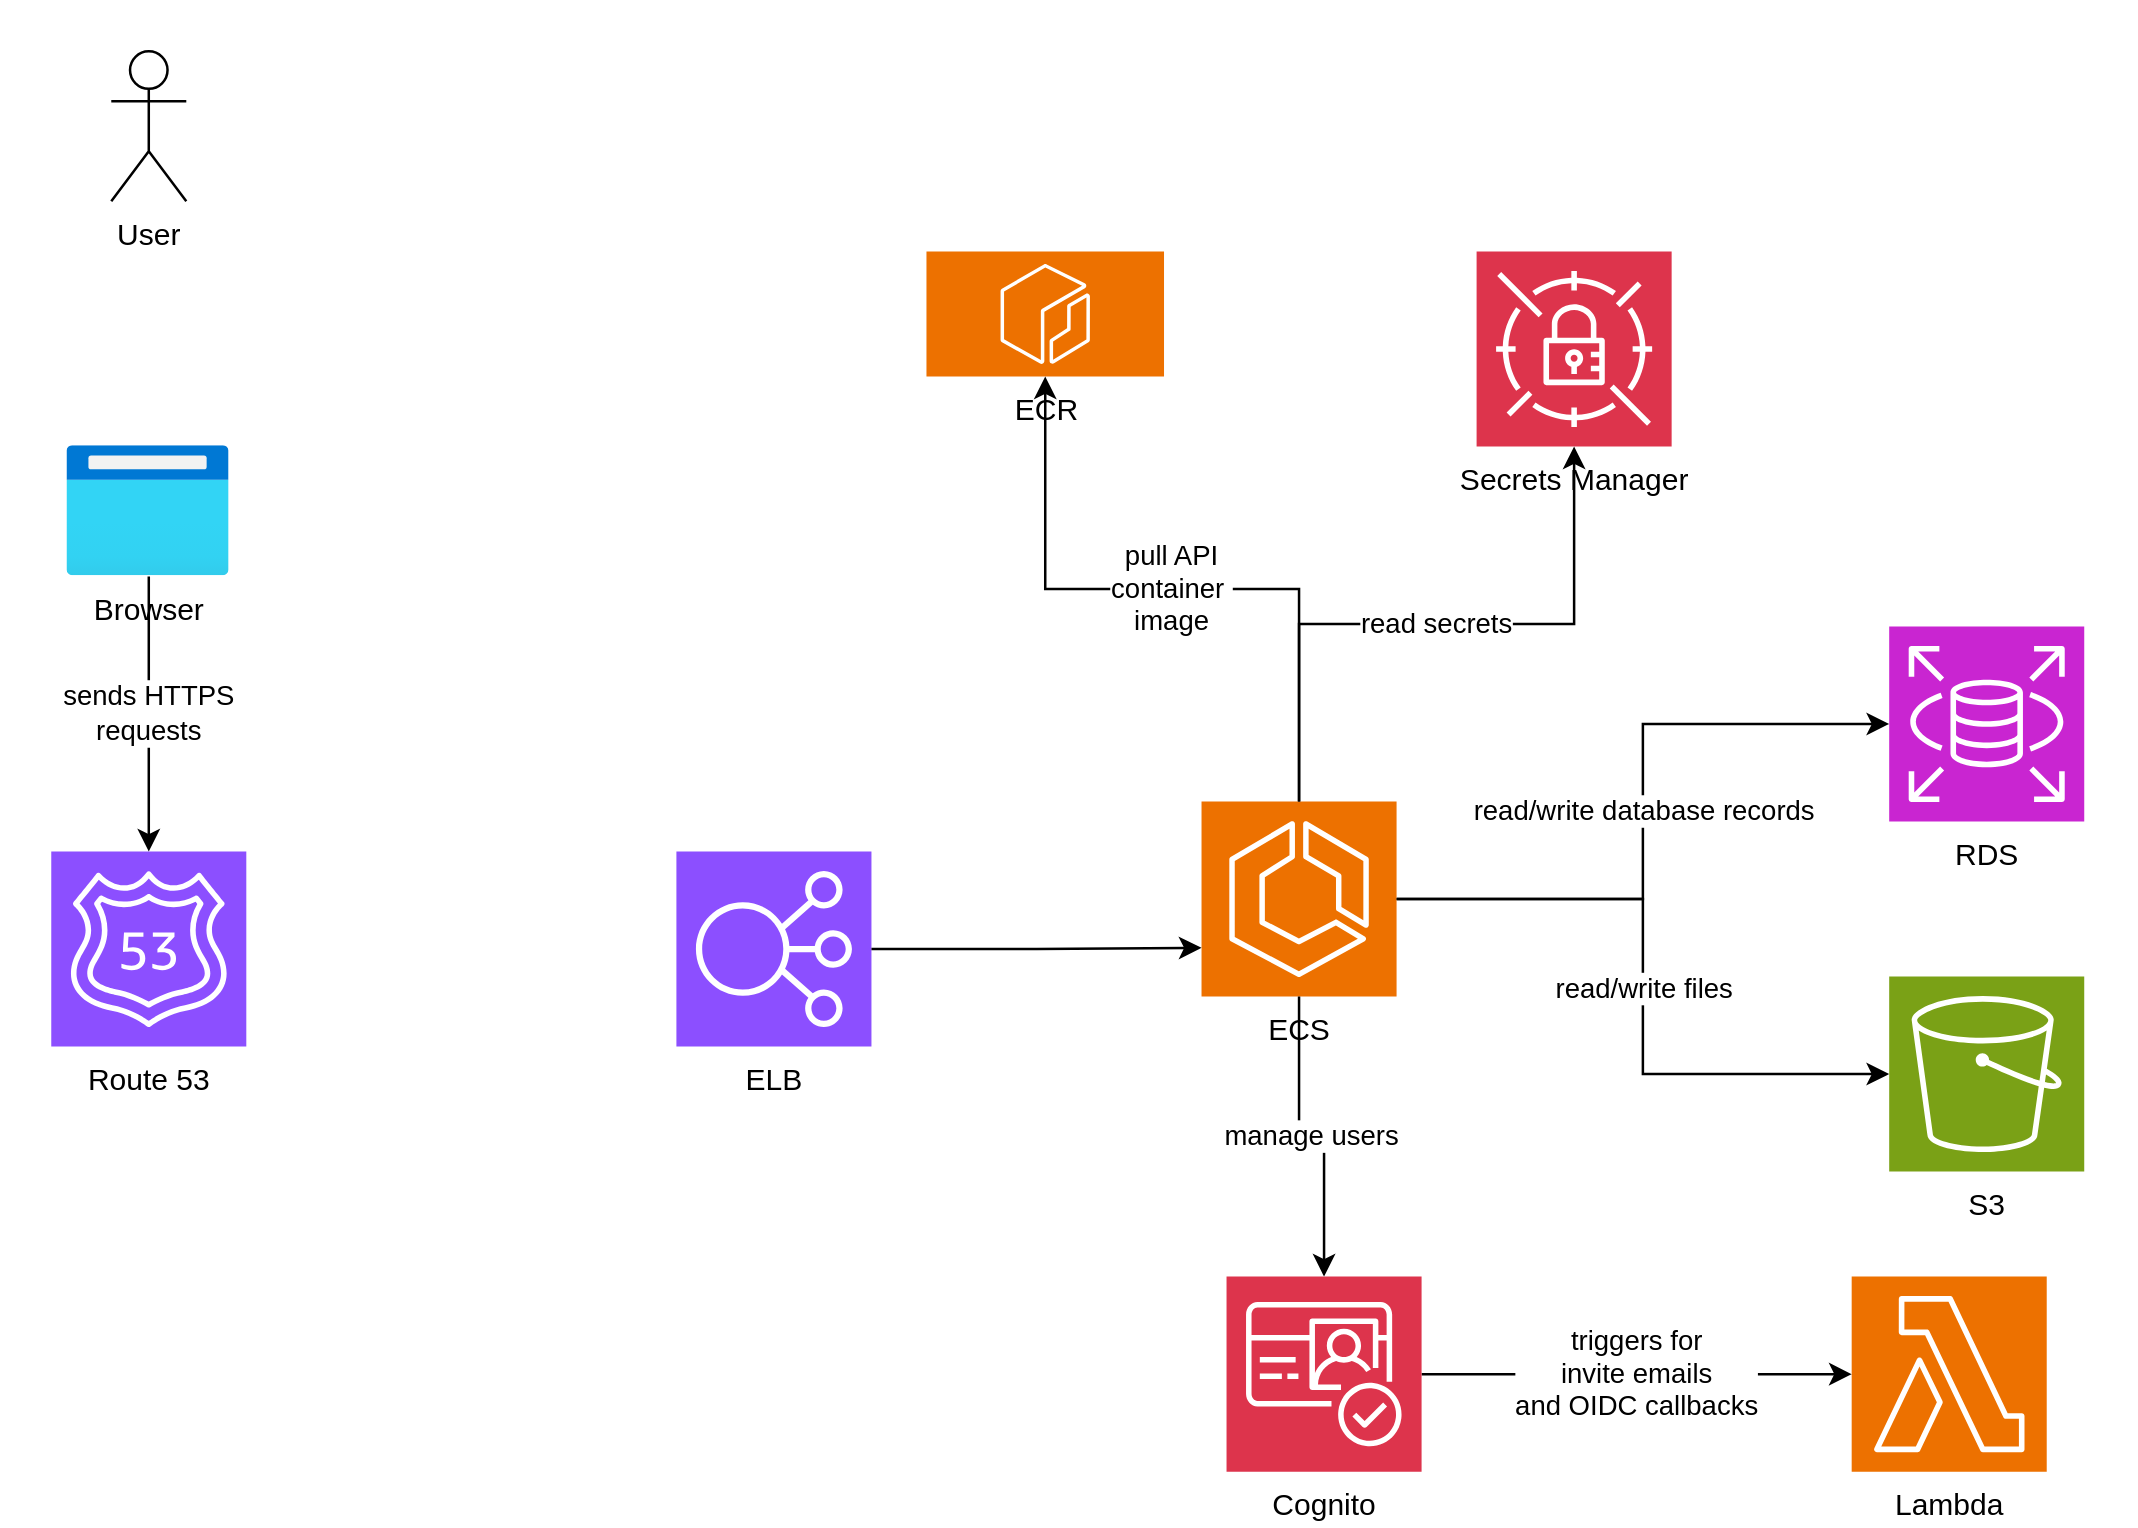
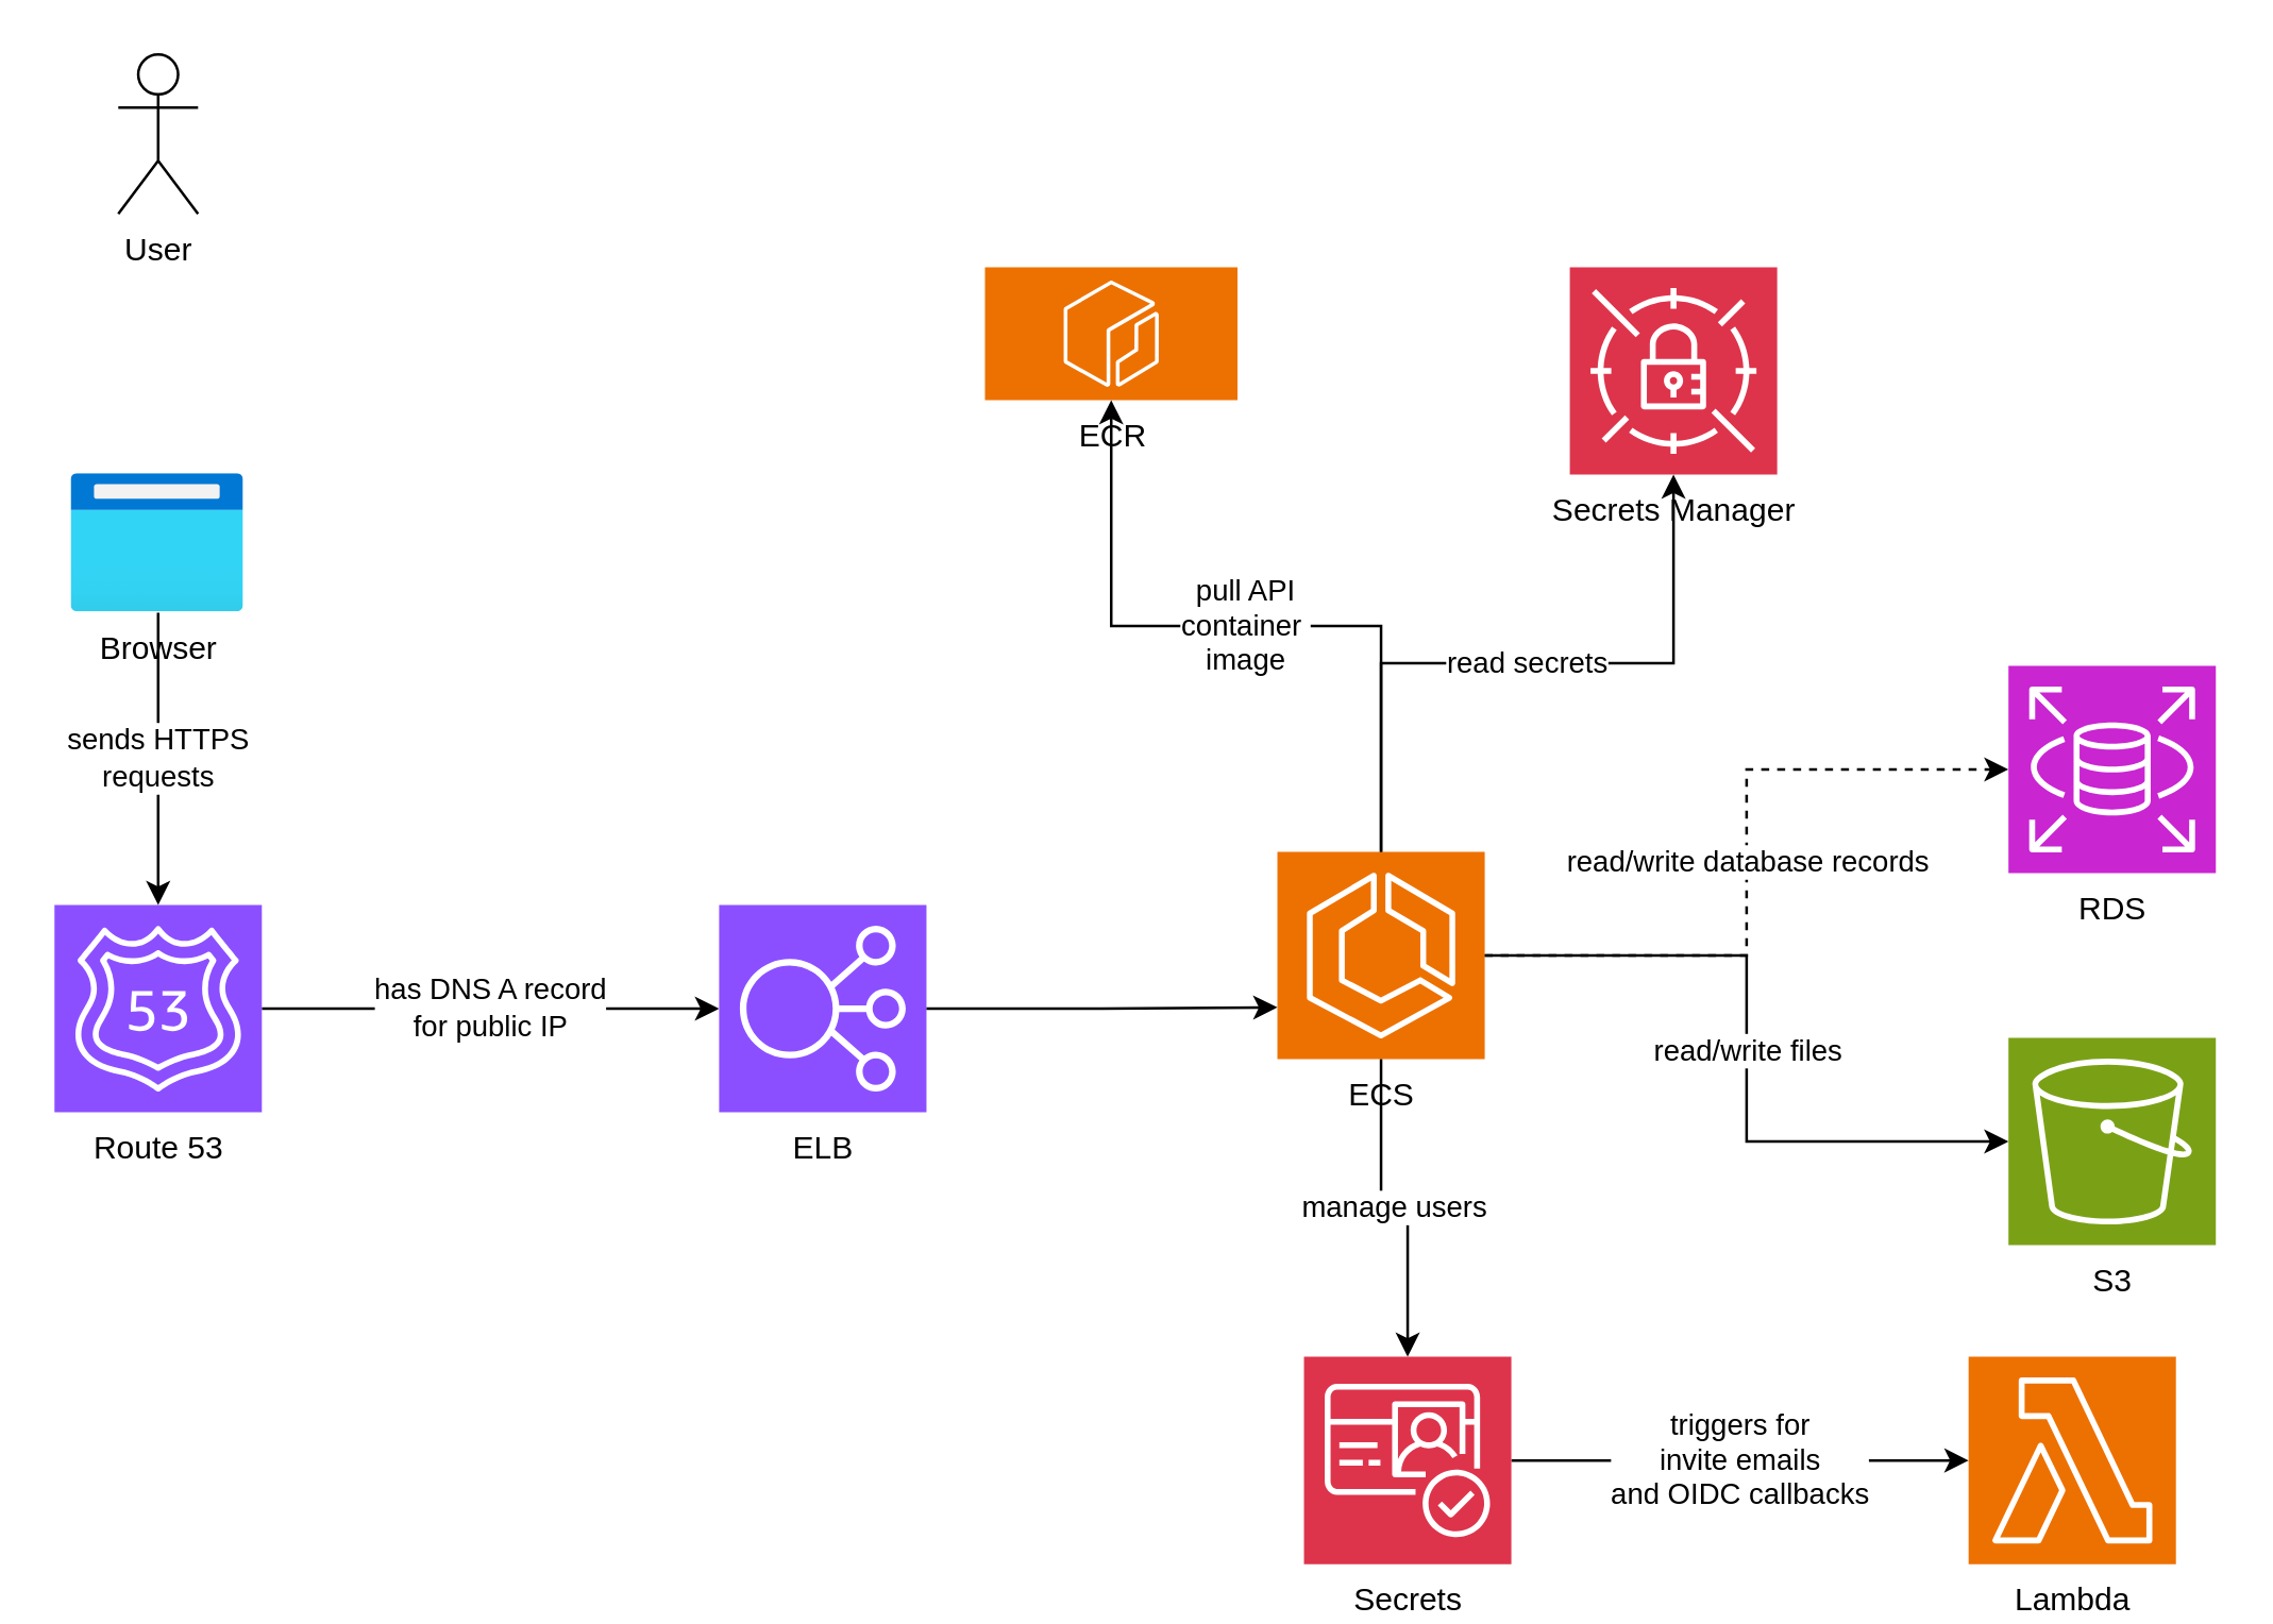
  <mxCell id="0" />
  <mxCell id="1" parent="0" />
  <mxCell id="2" value="S3" style="sketch=0;points=[[0,0,0],[0.25,0,0],[0.5,0,0],[0.75,0,0],[1,0,0],[0,1,0],[0.25,1,0],[0.5,1,0],[0.75,1,0],[1,1,0],[0,0.25,0],[0,0.5,0],[0,0.75,0],[1,0.25,0],[1,0.5,0],[1,0.75,0]];outlineConnect=0;fontColor=default;fillColor=#7AA116;strokeColor=#ffffff;dashed=0;verticalLabelPosition=bottom;verticalAlign=top;align=center;html=1;fontSize=12;fontStyle=0;aspect=fixed;shape=mxgraph.aws4.resourceIcon;resIcon=mxgraph.aws4.s3;" vertex="1" parent="1"><mxGeometry x="755" y="390" width="78" height="78" as="geometry" /></mxCell>
  <mxCell id="3" value="Lambda" style="sketch=0;points=[[0,0,0],[0.25,0,0],[0.5,0,0],[0.75,0,0],[1,0,0],[0,1,0],[0.25,1,0],[0.5,1,0],[0.75,1,0],[1,1,0],[0,0.25,0],[0,0.5,0],[0,0.75,0],[1,0.25,0],[1,0.5,0],[1,0.75,0]];outlineConnect=0;fontColor=default;fillColor=#ED7100;strokeColor=#ffffff;dashed=0;verticalLabelPosition=bottom;verticalAlign=top;align=center;html=1;fontSize=12;fontStyle=0;aspect=fixed;shape=mxgraph.aws4.resourceIcon;resIcon=mxgraph.aws4.lambda;" vertex="1" parent="1"><mxGeometry x="740" y="510" width="78" height="78" as="geometry" /></mxCell>
  <mxCell id="4" value="ECR" style="sketch=0;points=[[0,0,0],[0.25,0,0],[0.5,0,0],[0.75,0,0],[1,0,0],[0,1,0],[0.25,1,0],[0.5,1,0],[0.75,1,0],[1,1,0],[0,0.25,0],[0,0.5,0],[0,0.75,0],[1,0.25,0],[1,0.5,0],[1,0.75,0]];outlineConnect=0;fontColor=default;fillColor=#ED7100;strokeColor=#ffffff;dashed=0;verticalLabelPosition=bottom;verticalAlign=top;align=center;html=1;fontSize=12;fontStyle=0;aspect=fixed;shape=mxgraph.aws4.resourceIcon;resIcon=mxgraph.aws4.ecr;" vertex="1" parent="1"><mxGeometry x="370" y="100" width="95" height="50" as="geometry" /></mxCell>
- <mxCell id="5" value="read/write database records" style="edgeStyle=orthogonalEdgeStyle;rounded=0;orthogonalLoop=1;jettySize=auto;html=1;" edge="1" parent="1" source="6" target="13"><mxGeometry relative="1" as="geometry" /></mxCell>
+ <mxCell id="5" value="read/write database records" style="edgeStyle=orthogonalEdgeStyle;rounded=0;orthogonalLoop=1;jettySize=auto;html=1;dashed=1;" edge="1" parent="1" source="6" target="13"><mxGeometry relative="1" as="geometry" /></mxCell>
  <mxCell id="6" value="ECS" style="sketch=0;points=[[0,0,0],[0.25,0,0],[0.5,0,0],[0.75,0,0],[1,0,0],[0,1,0],[0.25,1,0],[0.5,1,0],[0.75,1,0],[1,1,0],[0,0.25,0],[0,0.5,0],[0,0.75,0],[1,0.25,0],[1,0.5,0],[1,0.75,0]];outlineConnect=0;fontColor=default;fillColor=#ED7100;strokeColor=#ffffff;dashed=0;verticalLabelPosition=bottom;verticalAlign=top;align=center;html=1;fontSize=12;fontStyle=0;aspect=fixed;shape=mxgraph.aws4.resourceIcon;resIcon=mxgraph.aws4.ecs;" vertex="1" parent="1"><mxGeometry x="480" y="320" width="78" height="78" as="geometry" /></mxCell>
+ <mxCell id="7" value="has DNS A record&lt;div&gt;for public IP&lt;/div&gt;" style="edgeStyle=orthogonalEdgeStyle;rounded=0;orthogonalLoop=1;jettySize=auto;html=1;" edge="1" parent="1" source="8" target="17"><mxGeometry relative="1" as="geometry" /></mxCell>
  <mxCell id="8" value="Route 53" style="sketch=0;points=[[0,0,0],[0.25,0,0],[0.5,0,0],[0.75,0,0],[1,0,0],[0,1,0],[0.25,1,0],[0.5,1,0],[0.75,1,0],[1,1,0],[0,0.25,0],[0,0.5,0],[0,0.75,0],[1,0.25,0],[1,0.5,0],[1,0.75,0]];outlineConnect=0;fontColor=default;fillColor=#8C4FFF;strokeColor=#ffffff;dashed=0;verticalLabelPosition=bottom;verticalAlign=top;align=center;html=1;fontSize=12;fontStyle=0;aspect=fixed;shape=mxgraph.aws4.resourceIcon;resIcon=mxgraph.aws4.route_53;" vertex="1" parent="1"><mxGeometry x="20" y="340" width="78" height="78" as="geometry" /></mxCell>
  <mxCell id="9" value="triggers for&lt;div&gt;invite emails&lt;/div&gt;&lt;div&gt;and OIDC callbacks&lt;/div&gt;" style="edgeStyle=orthogonalEdgeStyle;rounded=0;orthogonalLoop=1;jettySize=auto;html=1;" edge="1" parent="1" source="10" target="3"><mxGeometry relative="1" as="geometry" /></mxCell>
- <mxCell id="10" value="Cognito" style="sketch=0;points=[[0,0,0],[0.25,0,0],[0.5,0,0],[0.75,0,0],[1,0,0],[0,1,0],[0.25,1,0],[0.5,1,0],[0.75,1,0],[1,1,0],[0,0.25,0],[0,0.5,0],[0,0.75,0],[1,0.25,0],[1,0.5,0],[1,0.75,0]];outlineConnect=0;fontColor=default;fillColor=#DD344C;strokeColor=#ffffff;dashed=0;verticalLabelPosition=bottom;verticalAlign=top;align=center;html=1;fontSize=12;fontStyle=0;aspect=fixed;shape=mxgraph.aws4.resourceIcon;resIcon=mxgraph.aws4.cognito;" vertex="1" parent="1"><mxGeometry x="490" y="510" width="78" height="78" as="geometry" /></mxCell>
+ <mxCell id="10" value="Secrets" style="sketch=0;points=[[0,0,0],[0.25,0,0],[0.5,0,0],[0.75,0,0],[1,0,0],[0,1,0],[0.25,1,0],[0.5,1,0],[0.75,1,0],[1,1,0],[0,0.25,0],[0,0.5,0],[0,0.75,0],[1,0.25,0],[1,0.5,0],[1,0.75,0]];outlineConnect=0;fontColor=default;fillColor=#DD344C;strokeColor=#ffffff;dashed=0;verticalLabelPosition=bottom;verticalAlign=top;align=center;html=1;fontSize=12;fontStyle=0;aspect=fixed;shape=mxgraph.aws4.resourceIcon;resIcon=mxgraph.aws4.cognito;" vertex="1" parent="1"><mxGeometry x="490" y="510" width="78" height="78" as="geometry" /></mxCell>
  <mxCell id="11" value="pull API&lt;div&gt;container&amp;nbsp;&lt;div&gt;image&lt;/div&gt;&lt;/div&gt;" style="edgeStyle=orthogonalEdgeStyle;rounded=0;orthogonalLoop=1;jettySize=auto;html=1;exitX=0.5;exitY=0;exitDx=0;exitDy=0;exitPerimeter=0;" edge="1" parent="1" source="6" target="4"><mxGeometry relative="1" as="geometry" /></mxCell>
  <mxCell id="12" value="read/write files" style="edgeStyle=orthogonalEdgeStyle;rounded=0;orthogonalLoop=1;jettySize=auto;html=1;entryX=0;entryY=0.5;entryDx=0;entryDy=0;entryPerimeter=0;" edge="1" parent="1" source="6" target="2"><mxGeometry relative="1" as="geometry" /></mxCell>
  <mxCell id="13" value="RDS" style="sketch=0;points=[[0,0,0],[0.25,0,0],[0.5,0,0],[0.75,0,0],[1,0,0],[0,1,0],[0.25,1,0],[0.5,1,0],[0.75,1,0],[1,1,0],[0,0.25,0],[0,0.5,0],[0,0.75,0],[1,0.25,0],[1,0.5,0],[1,0.75,0]];outlineConnect=0;fontColor=default;fillColor=#C925D1;strokeColor=#ffffff;dashed=0;verticalLabelPosition=bottom;verticalAlign=top;align=center;html=1;fontSize=12;fontStyle=0;aspect=fixed;shape=mxgraph.aws4.resourceIcon;resIcon=mxgraph.aws4.rds;" vertex="1" parent="1"><mxGeometry x="755" y="250" width="78" height="78" as="geometry" /></mxCell>
  <mxCell id="14" value="manage users" style="edgeStyle=orthogonalEdgeStyle;rounded=0;orthogonalLoop=1;jettySize=auto;html=1;entryX=0.5;entryY=0;entryDx=0;entryDy=0;entryPerimeter=0;" edge="1" parent="1" source="6" target="10"><mxGeometry relative="1" as="geometry" /></mxCell>
  <mxCell id="15" value="Secrets Manager" style="sketch=0;points=[[0,0,0],[0.25,0,0],[0.5,0,0],[0.75,0,0],[1,0,0],[0,1,0],[0.25,1,0],[0.5,1,0],[0.75,1,0],[1,1,0],[0,0.25,0],[0,0.5,0],[0,0.75,0],[1,0.25,0],[1,0.5,0],[1,0.75,0]];outlineConnect=0;fontColor=default;fillColor=#DD344C;strokeColor=#ffffff;dashed=0;verticalLabelPosition=bottom;verticalAlign=top;align=center;html=1;fontSize=12;fontStyle=0;aspect=fixed;shape=mxgraph.aws4.resourceIcon;resIcon=mxgraph.aws4.secrets_manager;" vertex="1" parent="1"><mxGeometry x="590" y="100" width="78" height="78" as="geometry" /></mxCell>
  <mxCell id="16" value="read secrets" style="edgeStyle=orthogonalEdgeStyle;rounded=0;orthogonalLoop=1;jettySize=auto;html=1;entryX=0.5;entryY=1;entryDx=0;entryDy=0;entryPerimeter=0;exitX=0.5;exitY=0;exitDx=0;exitDy=0;exitPerimeter=0;" edge="1" parent="1" source="6" target="15"><mxGeometry relative="1" as="geometry" /></mxCell>
  <mxCell id="17" value="ELB" style="sketch=0;points=[[0,0,0],[0.25,0,0],[0.5,0,0],[0.75,0,0],[1,0,0],[0,1,0],[0.25,1,0],[0.5,1,0],[0.75,1,0],[1,1,0],[0,0.25,0],[0,0.5,0],[0,0.75,0],[1,0.25,0],[1,0.5,0],[1,0.75,0]];outlineConnect=0;fontColor=default;fillColor=#8C4FFF;strokeColor=#ffffff;dashed=0;verticalLabelPosition=bottom;verticalAlign=top;align=center;html=1;fontSize=12;fontStyle=0;aspect=fixed;shape=mxgraph.aws4.resourceIcon;resIcon=mxgraph.aws4.elastic_load_balancing;" vertex="1" parent="1"><mxGeometry x="270" y="340" width="78" height="78" as="geometry" /></mxCell>
  <mxCell id="18" style="edgeStyle=orthogonalEdgeStyle;rounded=0;orthogonalLoop=1;jettySize=auto;html=1;entryX=0;entryY=0.75;entryDx=0;entryDy=0;entryPerimeter=0;" edge="1" parent="1" source="17" target="6"><mxGeometry relative="1" as="geometry" /></mxCell>
  <mxCell id="19" value="Browser" style="image;aspect=fixed;html=1;points=[];align=center;fontSize=12;image=img/lib/azure2/general/Browser.svg;" vertex="1" parent="1"><mxGeometry x="26.5" y="178" width="65" height="52" as="geometry" /></mxCell>
  <mxCell id="20" value="User" style="shape=umlActor;verticalLabelPosition=bottom;verticalAlign=top;html=1;outlineConnect=0;" vertex="1" parent="1"><mxGeometry x="44" y="20" width="30" height="60" as="geometry" /></mxCell>
  <mxCell id="21" value="sends HTTPS&lt;div&gt;requests&lt;/div&gt;" style="edgeStyle=orthogonalEdgeStyle;rounded=0;orthogonalLoop=1;jettySize=auto;html=1;entryX=0.5;entryY=0;entryDx=0;entryDy=0;entryPerimeter=0;" edge="1" parent="1" source="19" target="8"><mxGeometry relative="1" as="geometry" /></mxCell>
